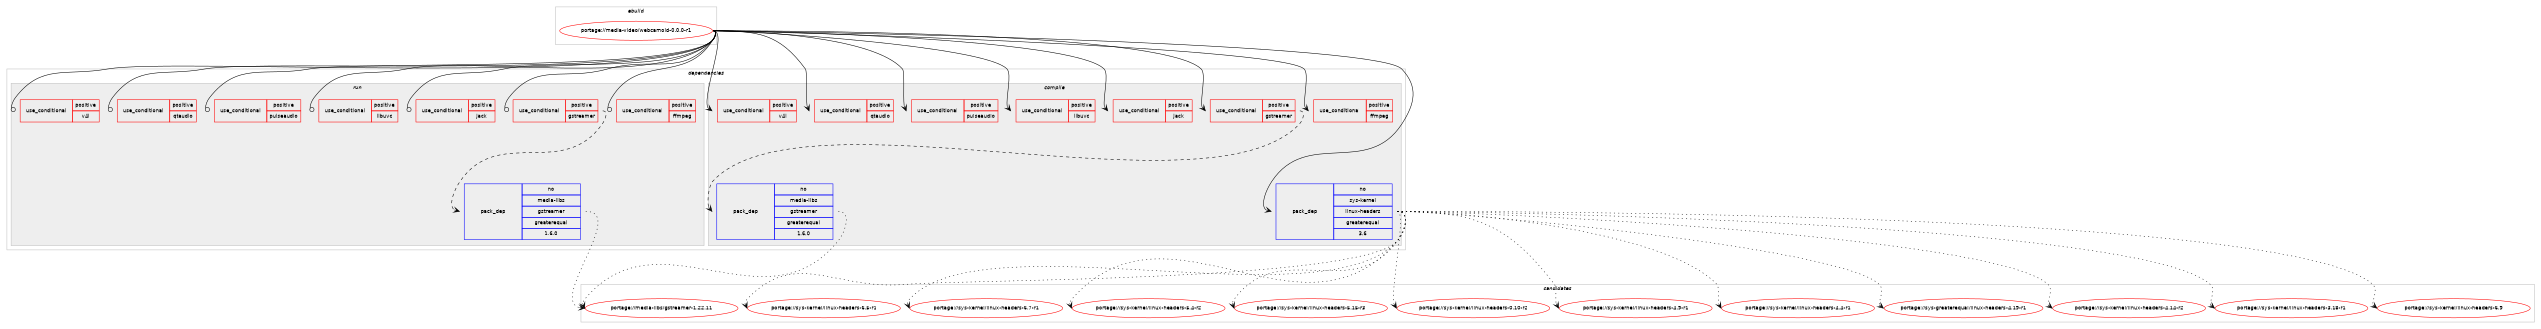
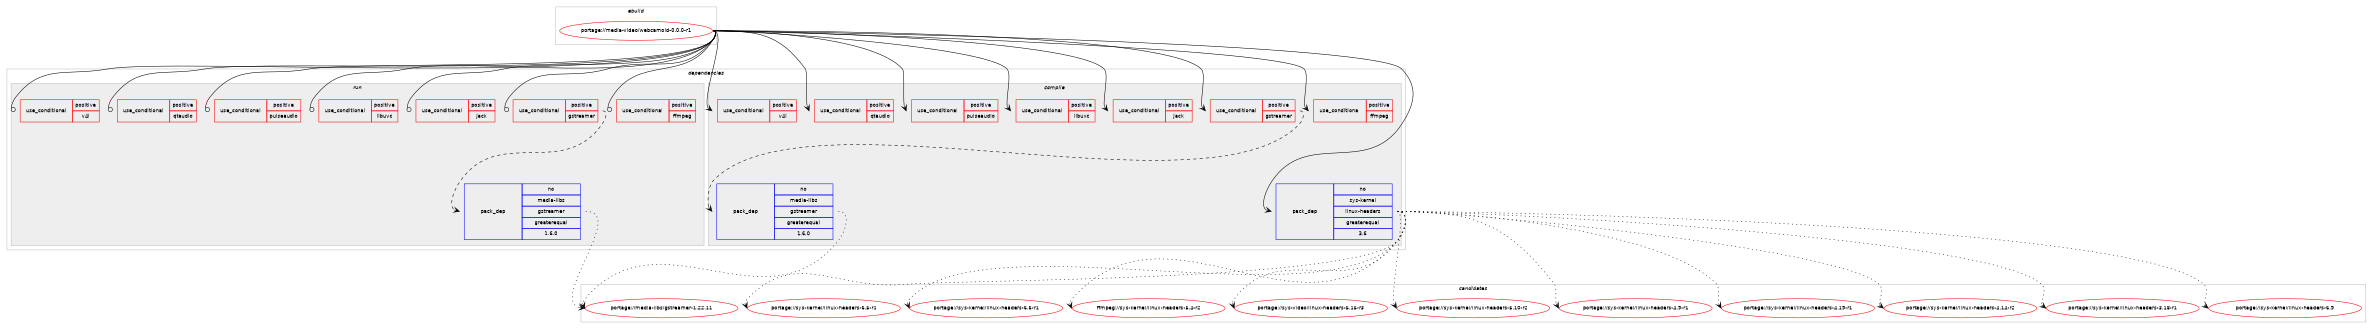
  digraph {
    compound=true
    concentrate=true
    fontname=Helvetica
    fontsize=10
    newrank=true
    rankdir=TB
    ranksep=1.5
    node [color=red fontname=Helvetica fontsize=10 shape=none]
    edge [arrowhead=vee headport=w style=solid tailport=e weight=20]
    n1 [label="portage://media-video/webcamoid-0.0.0-r1" width=4 shape=""]
    n2 [label=<<TABLE BORDER="0" CELLBORDER="1" CELLSPACING="0" CELLPADDING="4"><TR><TD ROWSPAN="3" CELLPADDING="10">use_conditional</TD></TR><TR><TD>positive</TD></TR><TR><TD>ffmpeg</TD></TR></TABLE>>]
    n3 [color=blue label=<<TABLE BORDER="0" CELLBORDER="1" CELLSPACING="0" CELLPADDING="4" WIDTH="220"><TR><TD ROWSPAN="6" CELLPADDING="30">pack_dep</TD></TR><TR><TD WIDTH="110">no</TD></TR><TR><TD>media-libs</TD></TR><TR><TD>gstreamer</TD></TR><TR><TD>greaterequal</TD></TR><TR><TD>1.6.0</TD></TR></TABLE>>]
    n4 [label=<<TABLE BORDER="0" CELLBORDER="1" CELLSPACING="0" CELLPADDING="4"><TR><TD ROWSPAN="3" CELLPADDING="10">use_conditional</TD></TR><TR><TD>positive</TD></TR><TR><TD>gstreamer</TD></TR></TABLE>>]
    n5 [label=<<TABLE BORDER="0" CELLBORDER="1" CELLSPACING="0" CELLPADDING="4"><TR><TD ROWSPAN="3" CELLPADDING="10">use_conditional</TD></TR><TR><TD>positive</TD></TR><TR><TD>jack</TD></TR></TABLE>>]
    n6 [label=<<TABLE BORDER="0" CELLBORDER="1" CELLSPACING="0" CELLPADDING="4"><TR><TD ROWSPAN="3" CELLPADDING="10">use_conditional</TD></TR><TR><TD>positive</TD></TR><TR><TD>libuvc</TD></TR></TABLE>>]
    n7 [label=<<TABLE BORDER="0" CELLBORDER="1" CELLSPACING="0" CELLPADDING="4"><TR><TD ROWSPAN="3" CELLPADDING="10">use_conditional</TD></TR><TR><TD>positive</TD></TR><TR><TD>pulseaudio</TD></TR></TABLE>>]
    n8 [label=<<TABLE BORDER="0" CELLBORDER="1" CELLSPACING="0" CELLPADDING="4"><TR><TD ROWSPAN="3" CELLPADDING="10">use_conditional</TD></TR><TR><TD>positive</TD></TR><TR><TD>qtaudio</TD></TR></TABLE>>]
    n9 [label=<<TABLE BORDER="0" CELLBORDER="1" CELLSPACING="0" CELLPADDING="4"><TR><TD ROWSPAN="3" CELLPADDING="10">use_conditional</TD></TR><TR><TD>positive</TD></TR><TR><TD>v4l</TD></TR></TABLE>>]
    n10 [color=blue label=<<TABLE BORDER="0" CELLBORDER="1" CELLSPACING="0" CELLPADDING="4" WIDTH="220"><TR><TD ROWSPAN="6" CELLPADDING="30">pack_dep</TD></TR><TR><TD WIDTH="110">no</TD></TR><TR><TD>sys-kernel</TD></TR><TR><TD>linux-headers</TD></TR><TR><TD>greaterequal</TD></TR><TR><TD>3.6</TD></TR></TABLE>>]
    n11 [label=<<TABLE BORDER="0" CELLBORDER="1" CELLSPACING="0" CELLPADDING="4"><TR><TD ROWSPAN="3" CELLPADDING="10">use_conditional</TD></TR><TR><TD>positive</TD></TR><TR><TD>ffmpeg</TD></TR></TABLE>>]
    n12 [color=blue label=<<TABLE BORDER="0" CELLBORDER="1" CELLSPACING="0" CELLPADDING="4" WIDTH="220"><TR><TD ROWSPAN="6" CELLPADDING="30">pack_dep</TD></TR><TR><TD WIDTH="110">no</TD></TR><TR><TD>media-libs</TD></TR><TR><TD>gstreamer</TD></TR><TR><TD>greaterequal</TD></TR><TR><TD>1.6.0</TD></TR></TABLE>>]
    n13 [label=<<TABLE BORDER="0" CELLBORDER="1" CELLSPACING="0" CELLPADDING="4"><TR><TD ROWSPAN="3" CELLPADDING="10">use_conditional</TD></TR><TR><TD>positive</TD></TR><TR><TD>gstreamer</TD></TR></TABLE>>]
    n14 [label=<<TABLE BORDER="0" CELLBORDER="1" CELLSPACING="0" CELLPADDING="4"><TR><TD ROWSPAN="3" CELLPADDING="10">use_conditional</TD></TR><TR><TD>positive</TD></TR><TR><TD>jack</TD></TR></TABLE>>]
    n15 [label=<<TABLE BORDER="0" CELLBORDER="1" CELLSPACING="0" CELLPADDING="4"><TR><TD ROWSPAN="3" CELLPADDING="10">use_conditional</TD></TR><TR><TD>positive</TD></TR><TR><TD>libuvc</TD></TR></TABLE>>]
    n16 [label=<<TABLE BORDER="0" CELLBORDER="1" CELLSPACING="0" CELLPADDING="4"><TR><TD ROWSPAN="3" CELLPADDING="10">use_conditional</TD></TR><TR><TD>positive</TD></TR><TR><TD>pulseaudio</TD></TR></TABLE>>]
    n17 [label=<<TABLE BORDER="0" CELLBORDER="1" CELLSPACING="0" CELLPADDING="4"><TR><TD ROWSPAN="3" CELLPADDING="10">use_conditional</TD></TR><TR><TD>positive</TD></TR><TR><TD>qtaudio</TD></TR></TABLE>>]
    n18 [label=<<TABLE BORDER="0" CELLBORDER="1" CELLSPACING="0" CELLPADDING="4"><TR><TD ROWSPAN="3" CELLPADDING="10">use_conditional</TD></TR><TR><TD>positive</TD></TR><TR><TD>v4l</TD></TR></TABLE>>]
    n19 [label="portage://media-libs/gstreamer-1.22.11" width=4 shape=""]
    n20 [label="portage://sys-kernel/linux-headers-3.18-r1" width=4 shape=""]
    n21 [label="portage://sys-kernel/linux-headers-4.14-r2" width=4 shape=""]
-   n22 [label="portage://sys-greaterequal/linux-headers-4.19-r1" width=4 shape=""]
-   n23 [label="portage://sys-kernel/linux-headers-4.4-r1" width=4 shape=""]
+   n22 [label="portage://sys-kernel/linux-headers-4.19-r1" width=4 shape=""]
    n24 [label="portage://sys-kernel/linux-headers-4.9-r1" width=4 shape=""]
-   n25 [label="portage://sys-kernel/linux-headers-0.10-r2" width=4 shape=""]
-   n26 [label="portage://sys-kernel/linux-headers-5.15-r3" width=4 shape=""]
-   n27 [label="portage://sys-kernel/linux-headers-5.4-r2" width=4 shape=""]
-   n28 [label="portage://sys-kernel/linux-headers-6.7-r1" width=4 shape=""]
+   n25 [label="portage://sys-kernel/linux-headers-5.10-r2" width=4 shape=""]
+   n26 [label="portage://sys-video/linux-headers-5.15-r3" width=4 shape=""]
+   n27 [label="ffmpeg://sys-kernel/linux-headers-5.4-r2" width=4 shape=""]
+   n28 [label="portage://sys-kernel/linux-headers-6.6-r1" width=4 shape=""]
    n29 [label="portage://sys-kernel/linux-headers-6.5-r1" width=4 shape=""]
    n30 [label="portage://sys-kernel/linux-headers-6.9" width=4 shape=""]
    subgraph cluster_1 {
      color=gray
      label=<<i>ebuild</i>>
      rank=same
      n1
    }
    subgraph cluster_2 {
      color=gray
      label=<<i>dependencies</i>>
      subgraph cluster_3 {
        color=gray
        fillcolor="#eeeeee"
        label=<<i>compile</i>>
        style=filled
        subgraph sub_4 {
          color=gray
          fillcolor="#eeeeee"
          label=<<i>compile</i>>
          style=filled
          n2
        }
        subgraph sub_5 {
          color=gray
          fillcolor="#eeeeee"
          label=<<i>compile</i>>
          style=filled
          n4
          subgraph sub_6 {
            color=gray
            fillcolor="#eeeeee"
            label=<<i>compile</i>>
            style=filled
            n3
          }
        }
        subgraph sub_7 {
          color=gray
          fillcolor="#eeeeee"
          label=<<i>compile</i>>
          style=filled
          n5
        }
        subgraph sub_8 {
          color=gray
          fillcolor="#eeeeee"
          label=<<i>compile</i>>
          style=filled
          n6
        }
        subgraph sub_9 {
          color=gray
          fillcolor="#eeeeee"
          label=<<i>compile</i>>
          style=filled
          n7
        }
        subgraph sub_10 {
          color=gray
          fillcolor="#eeeeee"
          label=<<i>compile</i>>
          style=filled
          n8
        }
        subgraph sub_11 {
          color=gray
          fillcolor="#eeeeee"
          label=<<i>compile</i>>
          style=filled
          n9
        }
        subgraph sub_12 {
          color=gray
          fillcolor="#eeeeee"
          label=<<i>compile</i>>
          style=filled
          n10
        }
      }
      subgraph cluster_13 {
        color=gray
        fillcolor="#eeeeee"
        label=<<i>compile and run</i>>
        style=filled
      }
      subgraph cluster_14 {
        color=gray
        fillcolor="#eeeeee"
        label=<<i>run</i>>
        style=filled
        subgraph sub_15 {
          color=gray
          fillcolor="#eeeeee"
          label=<<i>run</i>>
          style=filled
          n11
        }
        subgraph sub_16 {
          color=gray
          fillcolor="#eeeeee"
          label=<<i>run</i>>
          style=filled
          n13
          subgraph sub_17 {
            color=gray
            fillcolor="#eeeeee"
            label=<<i>run</i>>
            style=filled
            n12
          }
        }
        subgraph sub_18 {
          color=gray
          fillcolor="#eeeeee"
          label=<<i>run</i>>
          style=filled
          n14
        }
        subgraph sub_19 {
          color=gray
          fillcolor="#eeeeee"
          label=<<i>run</i>>
          style=filled
          n15
        }
        subgraph sub_20 {
          color=gray
          fillcolor="#eeeeee"
          label=<<i>run</i>>
          style=filled
          n16
        }
        subgraph sub_21 {
          color=gray
          fillcolor="#eeeeee"
          label=<<i>run</i>>
          style=filled
          n17
        }
        subgraph sub_22 {
          color=gray
          fillcolor="#eeeeee"
          label=<<i>run</i>>
          style=filled
          n18
        }
      }
    }
    subgraph cluster_23 {
      color=gray
      label=<<i>candidates</i>>
      rank=same
      subgraph sub_24 {
        color=black
        label=<<i>candidates</i>>
        nodesep=1
        rank=same
        n19
      }
      subgraph sub_25 {
        color=black
        label=<<i>candidates</i>>
        nodesep=1
        rank=same
        n20
        n21
        n22
-       n23
        n24
        n25
        n26
        n27
        n28
        n29
        n30
      }
      subgraph sub_26 {
        color=black
        label=<<i>candidates</i>>
        nodesep=1
        rank=same
        n19
      }
    }
    n1 -> n2
    n1 -> n4
    n1 -> n5
    n1 -> n6
    n1 -> n7
    n1 -> n8
    n1 -> n9
    n1 -> n10
    n1 -> n11 [arrowhead=odot]
    n1 -> n13 [arrowhead=odot]
    n1 -> n14 [arrowhead=odot]
    n1 -> n15 [arrowhead=odot]
    n1 -> n16 [arrowhead=odot]
    n1 -> n17 [arrowhead=odot]
    n1 -> n18 [arrowhead=odot]
    n3 -> n19 [style=dotted weight=100]
    n4 -> n3 [style=dashed]
    n10 -> n20 [style=dotted weight=100]
    n10 -> n21 [style=dotted weight=100]
    n10 -> n22 [style=dotted weight=100]
-   n10 -> n23 [style=dotted weight=100]
    n10 -> n24 [style=dotted weight=100]
    n10 -> n25 [style=dotted weight=100]
    n10 -> n26 [style=dotted weight=100]
    n10 -> n27 [style=dotted weight=100]
    n10 -> n28 [style=dotted weight=100]
    n10 -> n29 [style=dotted weight=100]
    n10 -> n30 [style=dotted weight=100]
    n12 -> n19 [style=dotted weight=100]
    n13 -> n12 [style=dashed]
  }
